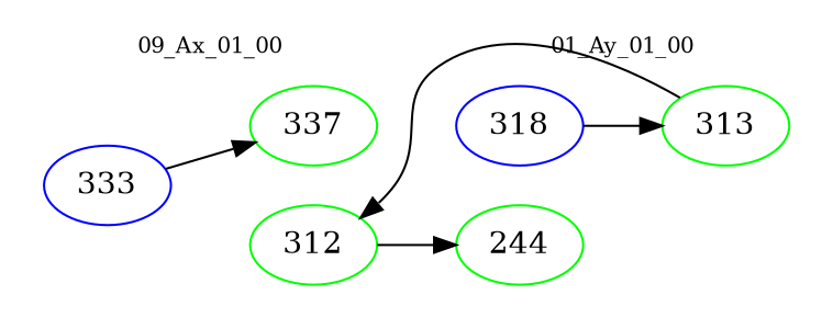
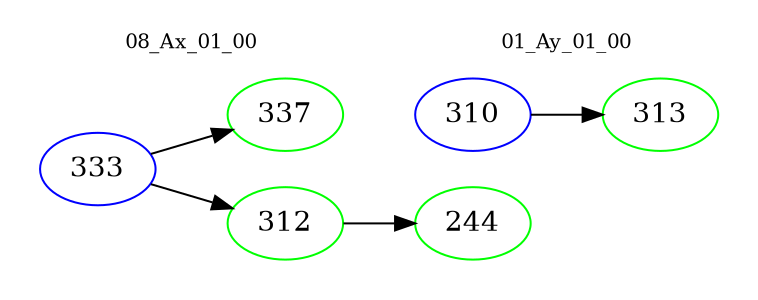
  digraph {
    rankdir=LR
    node [color=green]
    edge [color=black]
-   n1 [color=blue label=318]
+   n1 [color=blue label=310]
    n2 [label=313]
    n3 [label=244]
    n4 [color=blue label=333]
    n5 [label=312]
    n6 [label=337]
    subgraph cluster_1 {
      color=white
      fontsize=10
      label="01_Ay_01_00"
      n1
      n2
      n3
    }
    subgraph cluster_2 {
      color=white
      fontsize=10
-     label="09_Ax_01_00"
+     label="08_Ax_01_00"
      n4
      n5
      n6
    }
    n1 -> n2
-   n2 -> n5
+   n4 -> n5
    n4 -> n6
    n5 -> n3
  }
